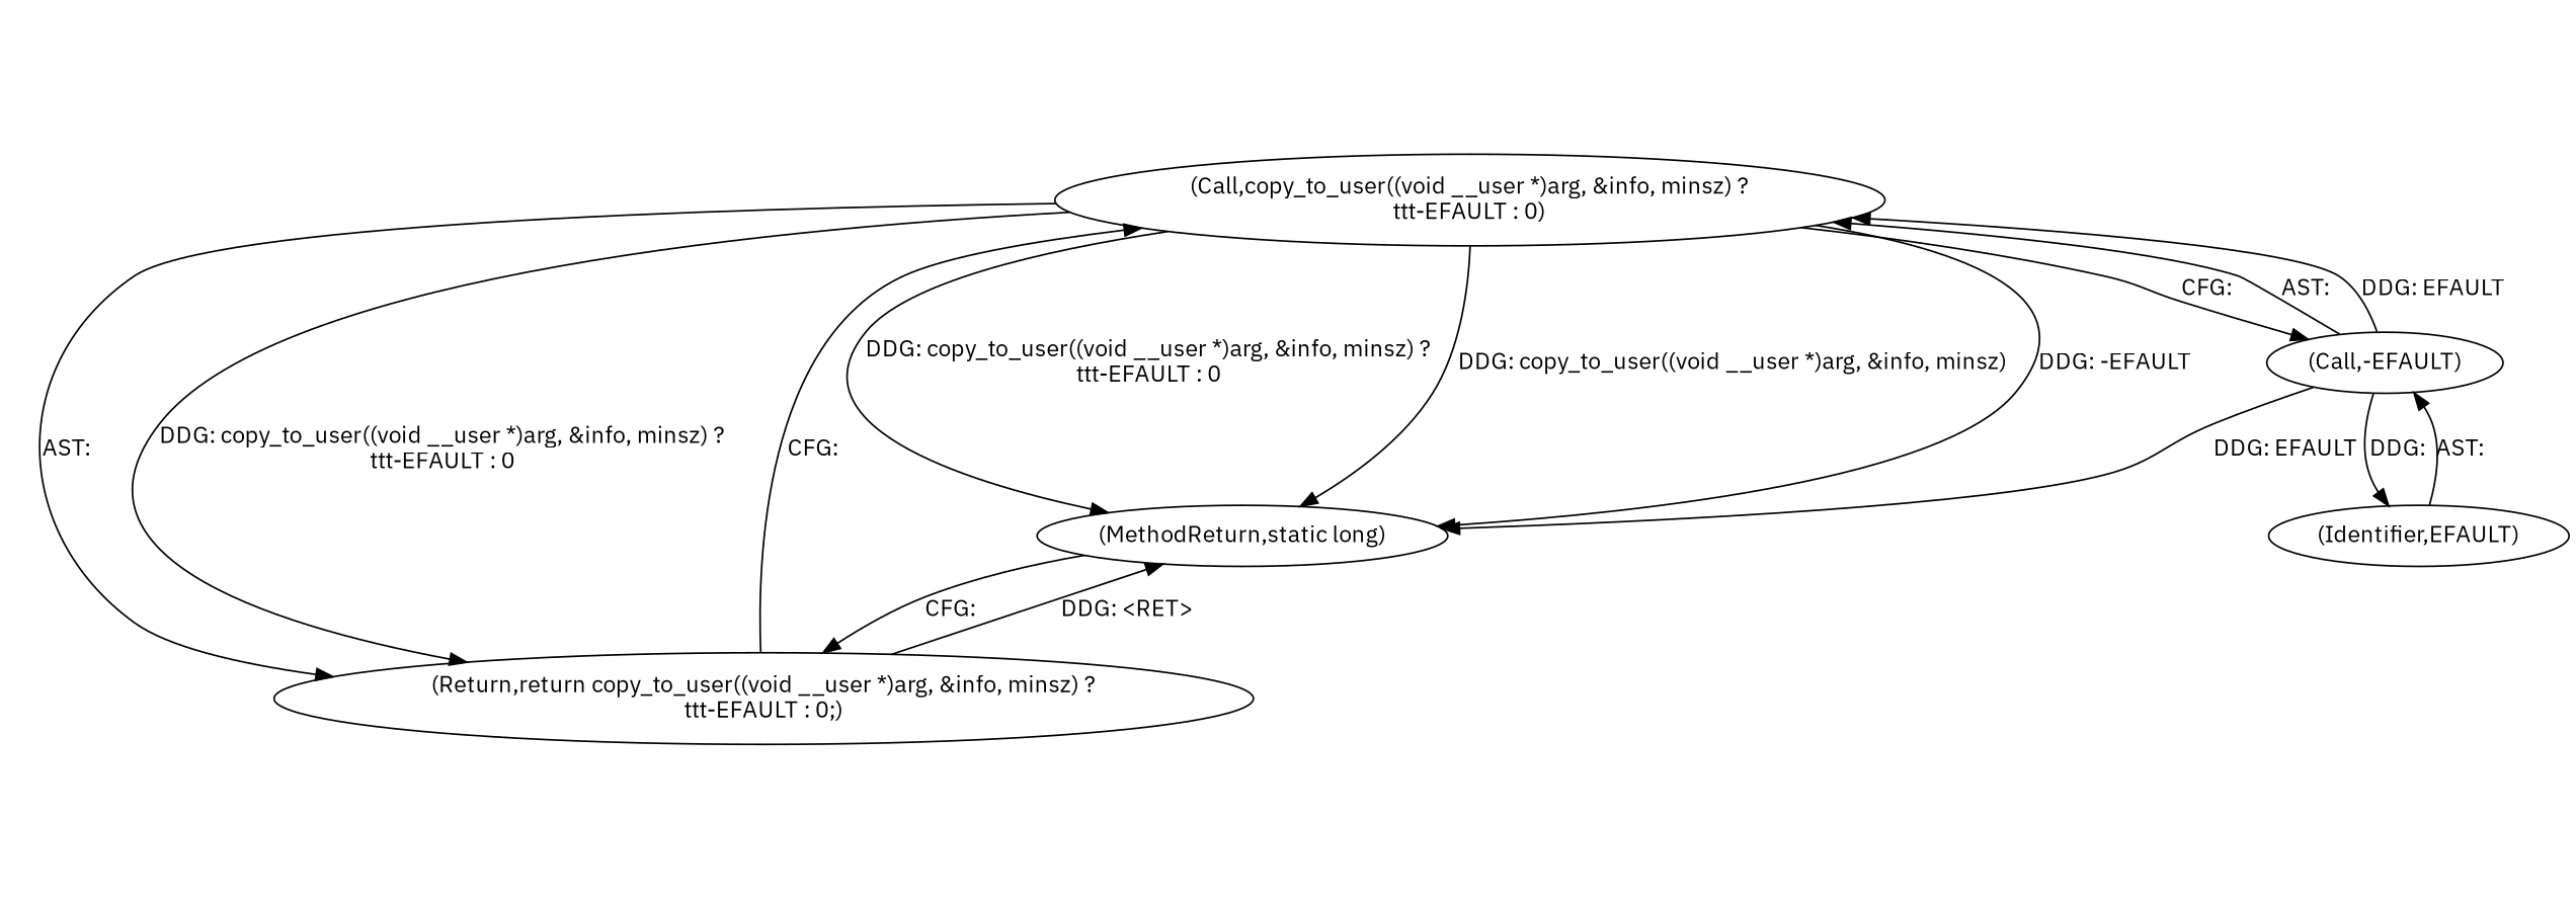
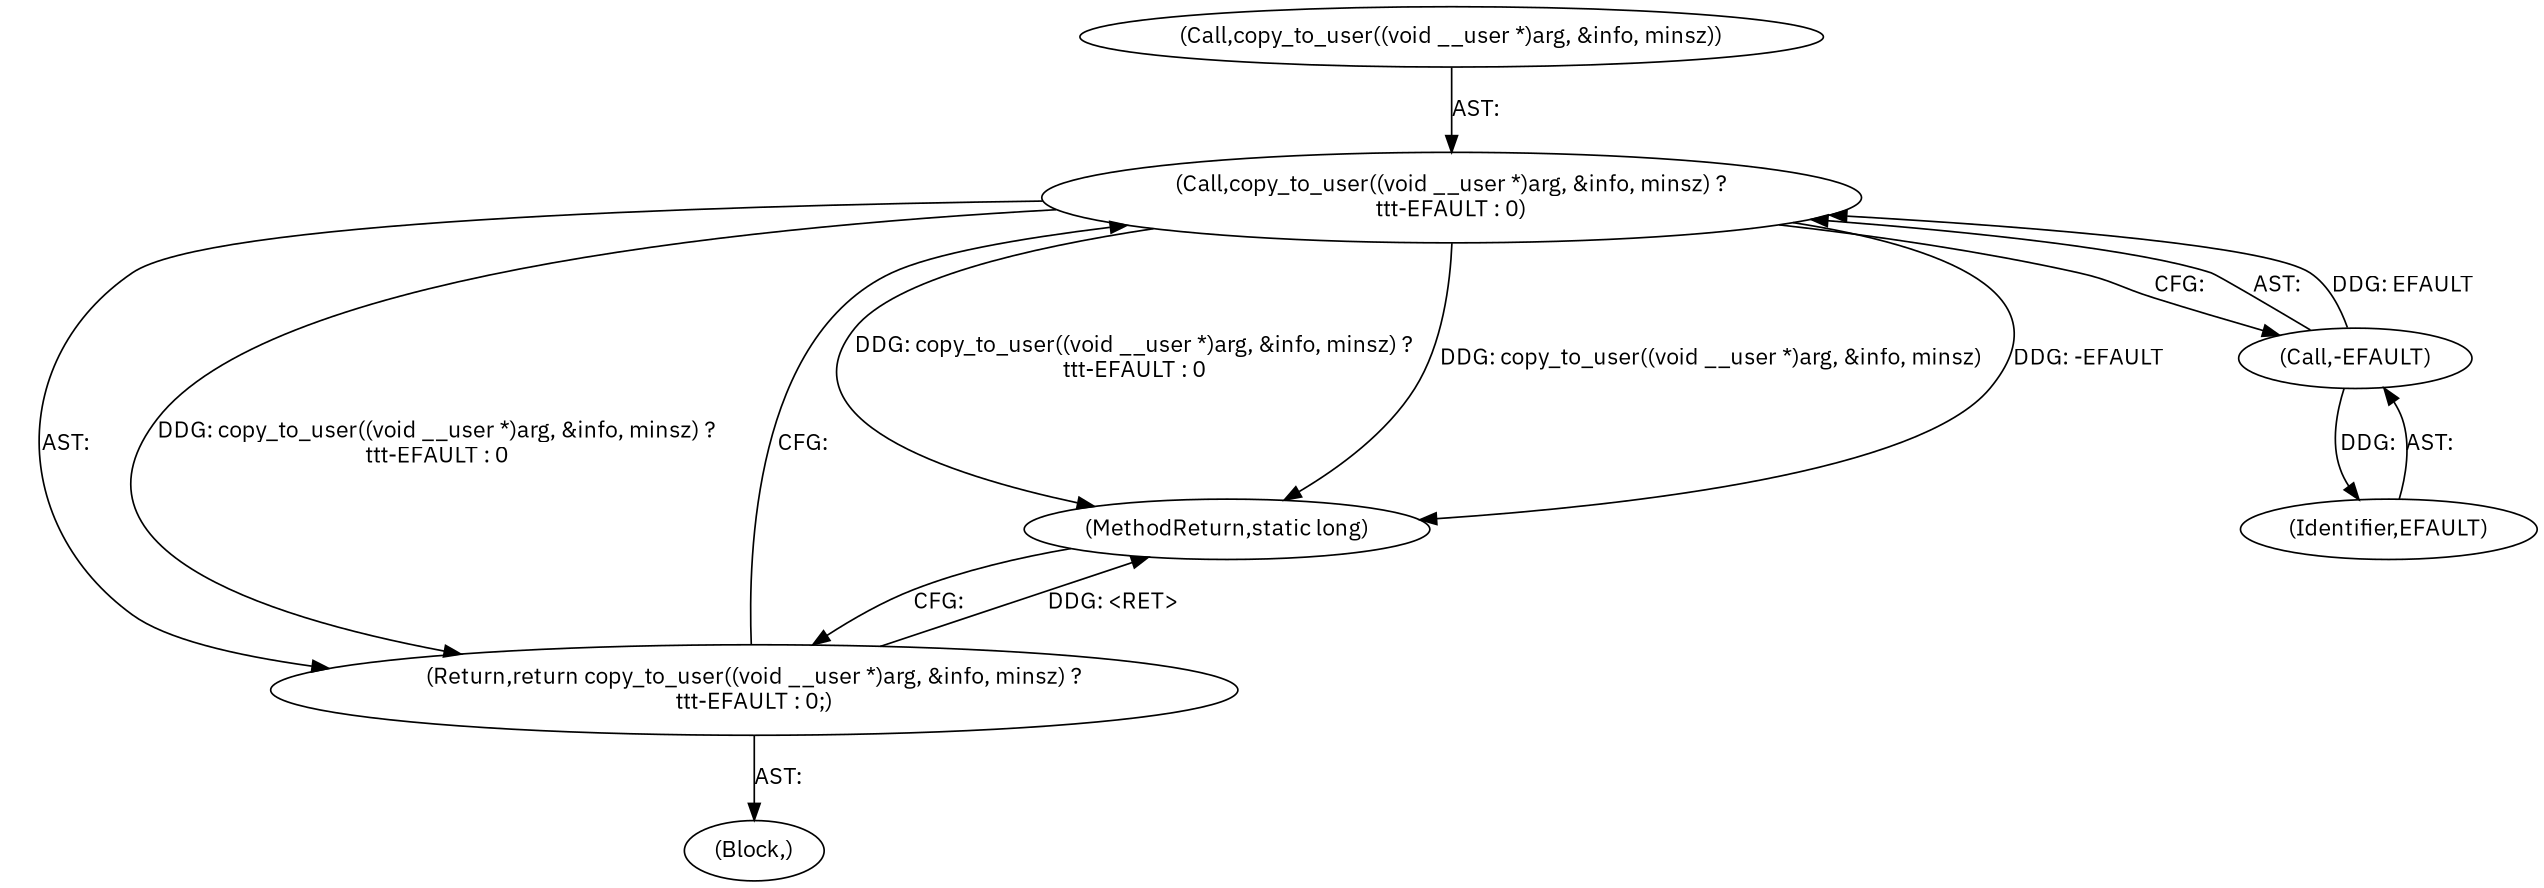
  digraph {
    fontname="IBM Plex Sans"
    node [fontname="IBM Plex Sans"]
    edge [fontname="IBM Plex Sans"]
    n1 [label="(Call,copy_to_user((void __user *)arg, &info, minsz) ?\n\t\t\t-EFAULT : 0)"]
    n2 [label="(Call,-EFAULT)"]
    n3 [label="(Return,return copy_to_user((void __user *)arg, &info, minsz) ?\n\t\t\t-EFAULT : 0;)"]
    n4 [label="(MethodReturn,static long)"]
    n5 [label="(Identifier,EFAULT)"]
+   n6 [label="(Block,)"]
+   n7 [label="(Call,copy_to_user((void __user *)arg, &info, minsz))"]
    n1 -> n2 [label="CFG: "]
    n1 -> n3 [label="AST: "]
    n1 -> n3 [label="DDG: copy_to_user((void __user *)arg, &info, minsz) ?\n\t\t\t-EFAULT : 0"]
    n1 -> n4 [label="DDG: copy_to_user((void __user *)arg, &info, minsz) ?\n\t\t\t-EFAULT : 0"]
    n1 -> n4 [label="DDG: copy_to_user((void __user *)arg, &info, minsz)"]
    n1 -> n4 [label="DDG: -EFAULT"]
    n2 -> n1 [label="AST: "]
    n2 -> n1 [label="DDG: EFAULT"]
-   n2 -> n4 [label="DDG: EFAULT"]
    n2 -> n5 [label="DDG: "]
    n3 -> n1 [label="CFG: "]
    n3 -> n4 [label="DDG: <RET>"]
+   n3 -> n6 [label="AST: "]
    n4 -> n3 [label="CFG: "]
    n5 -> n2 [label="AST: "]
+   n7 -> n1 [label="AST: "]
  }
